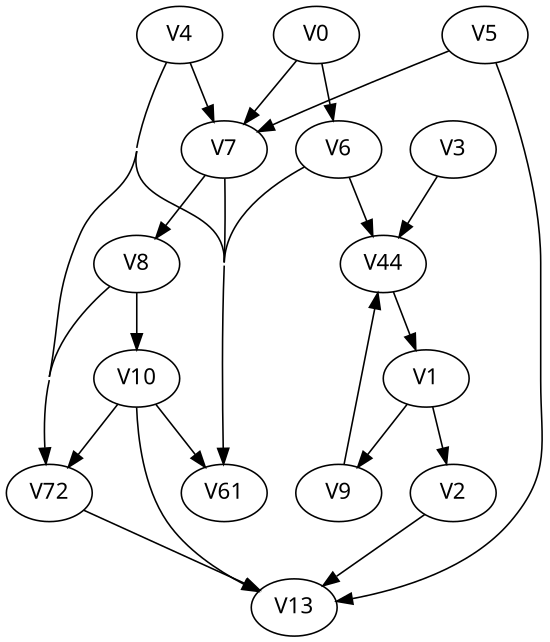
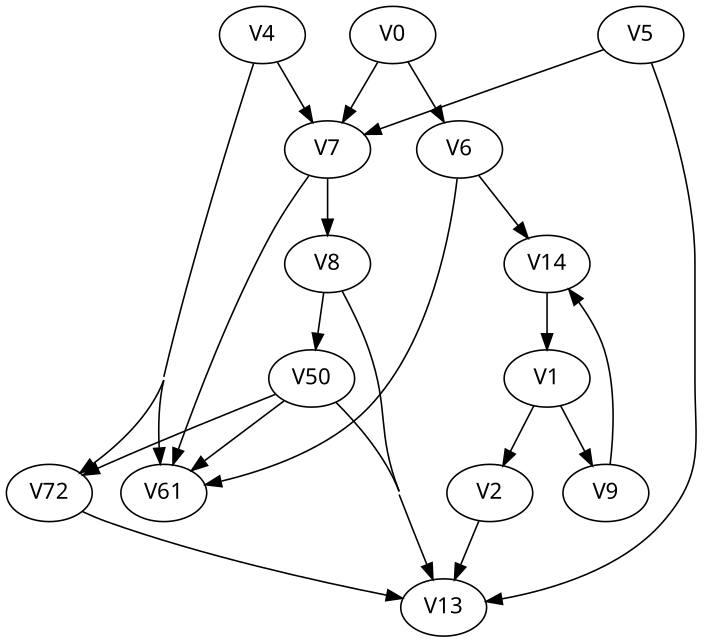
  strict digraph {
    concentrate=True
    fontname="Noto Sans"
    node [fontname="Noto Sans"]
    edge [fontname="Noto Sans"]
    V0
    V6
    V7
-   V14 [label=V44]
+   V14
    n5 [label=V61]
    V1
    V2
    V9
    V13
-   V3
    V4
    n12 [label=V72]
    V8
    V5
-   V10
+   V10 [label=V50]
    V0 -> V6
    V0 -> V7
    V6 -> V14
    V6 -> n5
    V7 -> n5
    V7 -> V8
    V14 -> V1
    V1 -> V2
    V1 -> V9
    V2 -> V13
    V9 -> V14
-   V3 -> V14
    V4 -> V7
    V4 -> n5
    V4 -> n12
    n12 -> V13
-   V8 -> n12
+   V8 -> V13
    V8 -> V10
    V5 -> V7
    V5 -> V13
    V10 -> n5
    V10 -> V13
    V10 -> n12
  }
